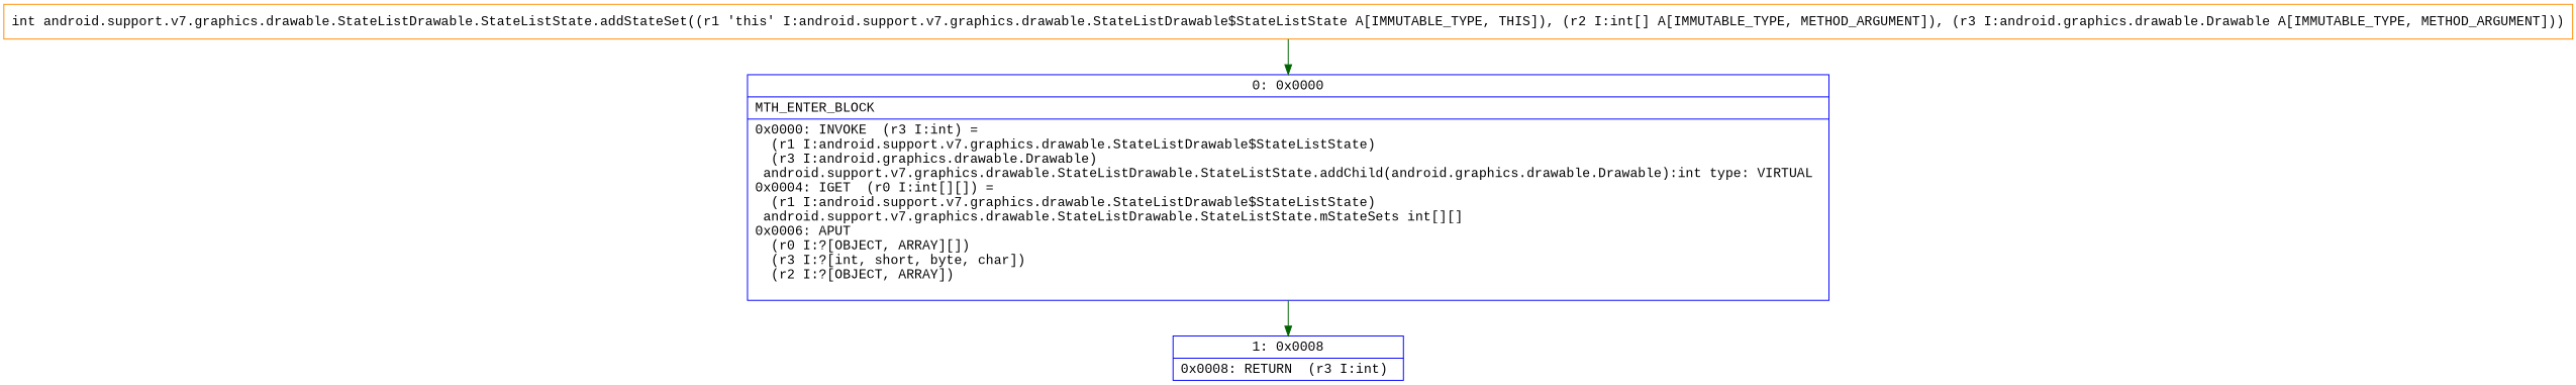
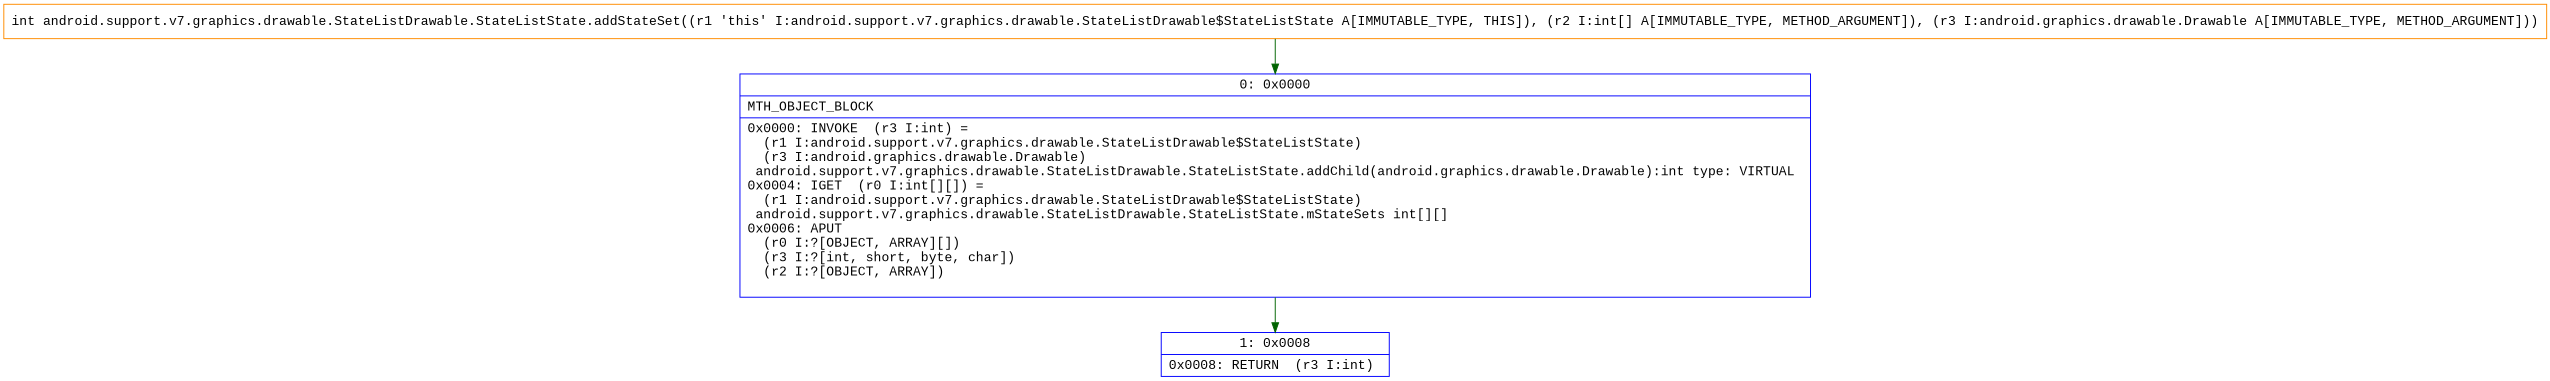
  digraph {
    fontname="Liberation Mono"
    node [shape=record color=blue fontname="Liberation Mono"]
    edge [color=darkgreen fontname="Liberation Mono"]
-   n1 [label="{0\:\ 0x0000|MTH_ENTER_BLOCK\l|0x0000: INVOKE  (r3 I:int) = \l  (r1 I:android.support.v7.graphics.drawable.StateListDrawable$StateListState)\l  (r3 I:android.graphics.drawable.Drawable)\l android.support.v7.graphics.drawable.StateListDrawable.StateListState.addChild(android.graphics.drawable.Drawable):int type: VIRTUAL \l0x0004: IGET  (r0 I:int[][]) = \l  (r1 I:android.support.v7.graphics.drawable.StateListDrawable$StateListState)\l android.support.v7.graphics.drawable.StateListDrawable.StateListState.mStateSets int[][] \l0x0006: APUT  \l  (r0 I:?[OBJECT, ARRAY][])\l  (r3 I:?[int, short, byte, char])\l  (r2 I:?[OBJECT, ARRAY])\l \l}"]
+   n1 [label="{0\:\ 0x0000|MTH_OBJECT_BLOCK\l|0x0000: INVOKE  (r3 I:int) = \l  (r1 I:android.support.v7.graphics.drawable.StateListDrawable$StateListState)\l  (r3 I:android.graphics.drawable.Drawable)\l android.support.v7.graphics.drawable.StateListDrawable.StateListState.addChild(android.graphics.drawable.Drawable):int type: VIRTUAL \l0x0004: IGET  (r0 I:int[][]) = \l  (r1 I:android.support.v7.graphics.drawable.StateListDrawable$StateListState)\l android.support.v7.graphics.drawable.StateListDrawable.StateListState.mStateSets int[][] \l0x0006: APUT  \l  (r0 I:?[OBJECT, ARRAY][])\l  (r3 I:?[int, short, byte, char])\l  (r2 I:?[OBJECT, ARRAY])\l \l}"]
    n2 [label="{1\:\ 0x0008|0x0008: RETURN  (r3 I:int) \l}"]
    n3 [label="{int android.support.v7.graphics.drawable.StateListDrawable.StateListState.addStateSet((r1 'this' I:android.support.v7.graphics.drawable.StateListDrawable$StateListState A[IMMUTABLE_TYPE, THIS]), (r2 I:int[] A[IMMUTABLE_TYPE, METHOD_ARGUMENT]), (r3 I:android.graphics.drawable.Drawable A[IMMUTABLE_TYPE, METHOD_ARGUMENT])) }" color=darkorange]
    n1 -> n2
    n3 -> n1
  }
